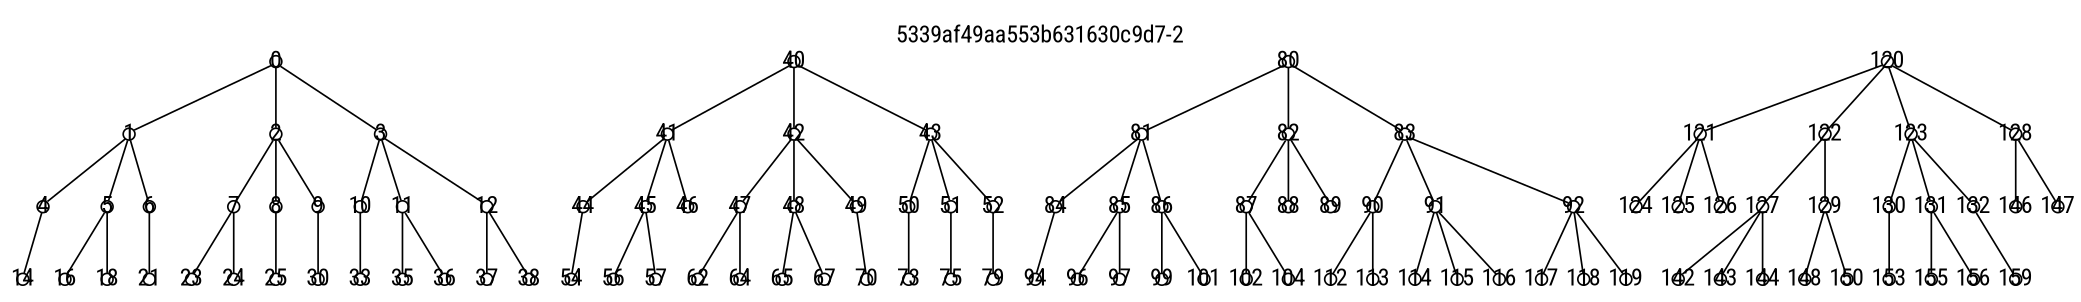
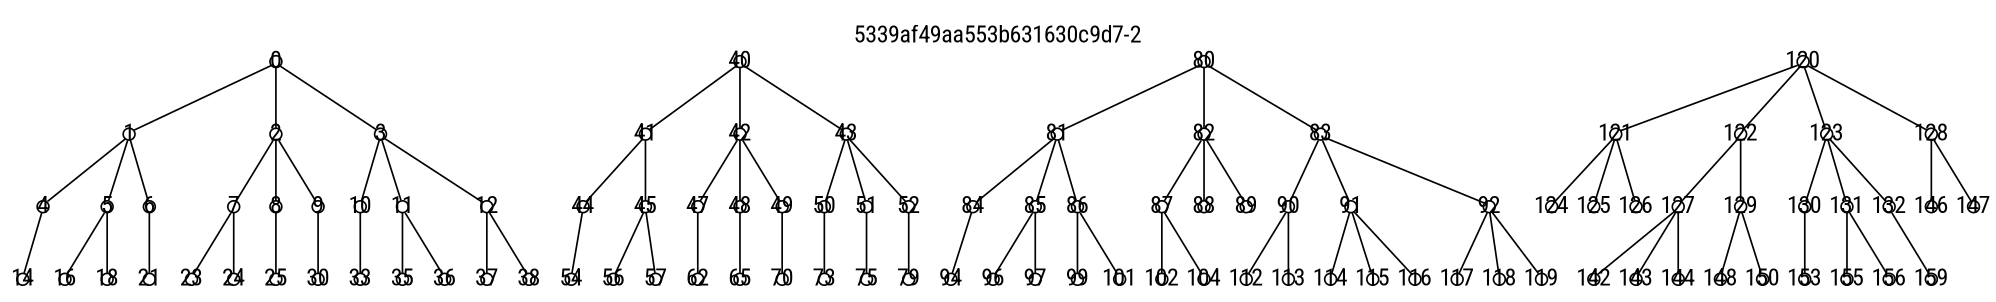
  strict graph {
    fontname="Roboto Condensed"
    label="5339af49aa553b631630c9d7-2"
    labelloc=t
    node [fixedsize=true fontname="Roboto Condensed" shape=circle]
    edge [fontname="Roboto Condensed"]
    0 [height=0.1 width=0.1]
    1 [height=0.1 width=0.1]
    2 [height=0.1 width=0.1]
    3 [height=0.1 width=0.1]
    4 [height=0.1 width=0.1]
    5 [height=0.1 width=0.1]
    6 [height=0.1 width=0.1]
    7 [height=0.1 width=0.1]
    8 [height=0.1 width=0.1]
    9 [height=0.1 width=0.1]
    10 [height=0.1 width=0.1]
    11 [height=0.1 width=0.1]
    12 [height=0.1 width=0.1]
    14 [height=0.1 width=0.1]
    16 [height=0.1 width=0.1]
    18 [height=0.1 width=0.1]
    21 [height=0.1 width=0.1]
    23 [height=0.1 width=0.1]
    24 [height=0.1 width=0.1]
    25 [height=0.1 width=0.1]
    30 [height=0.1 width=0.1]
    33 [height=0.1 width=0.1]
    35 [height=0.1 width=0.1]
    36 [height=0.1 width=0.1]
    37 [height=0.1 width=0.1]
    38 [height=0.1 width=0.1]
    40 [height=0.1 width=0.1]
    41 [height=0.1 width=0.1]
    42 [height=0.1 width=0.1]
    43 [height=0.1 width=0.1]
    44 [height=0.1 width=0.1]
    45 [height=0.1 width=0.1]
-   46 [height=0.1 width=0.1]
    47 [height=0.1 width=0.1]
    48 [height=0.1 width=0.1]
    49 [height=0.1 width=0.1]
    50 [height=0.1 width=0.1]
    51 [height=0.1 width=0.1]
    52 [height=0.1 width=0.1]
    54 [height=0.1 width=0.1]
    56 [height=0.1 width=0.1]
    57 [height=0.1 width=0.1]
    62 [height=0.1 width=0.1]
-   64 [height=0.1 width=0.1]
    65 [height=0.1 width=0.1]
-   67 [height=0.1 width=0.1]
    70 [height=0.1 width=0.1]
    73 [height=0.1 width=0.1]
    75 [height=0.1 width=0.1]
    79 [height=0.1 width=0.1]
    80 [height=0.1 width=0.1]
    81 [height=0.1 width=0.1]
    82 [height=0.1 width=0.1]
    83 [height=0.1 width=0.1]
    84 [height=0.1 width=0.1]
    85 [height=0.1 width=0.1]
    86 [height=0.1 width=0.1]
    87 [height=0.1 width=0.1]
    88 [height=0.1 width=0.1]
    89 [height=0.1 width=0.1]
    90 [height=0.1 width=0.1]
    91 [height=0.1 width=0.1]
    92 [height=0.1 width=0.1]
    94 [height=0.1 width=0.1]
    96 [height=0.1 width=0.1]
    97 [height=0.1 width=0.1]
    99 [height=0.1 width=0.1]
    101 [height=0.1 width=0.1]
    102 [height=0.1 width=0.1]
    104 [height=0.1 width=0.1]
    112 [height=0.1 width=0.1]
    113 [height=0.1 width=0.1]
    114 [height=0.1 width=0.1]
    115 [height=0.1 width=0.1]
    116 [height=0.1 width=0.1]
    117 [height=0.1 width=0.1]
    118 [height=0.1 width=0.1]
    119 [height=0.1 width=0.1]
    120 [height=0.1 width=0.1]
    121 [height=0.1 width=0.1]
    122 [height=0.1 width=0.1]
    123 [height=0.1 width=0.1]
    128 [height=0.1 width=0.1]
    124 [height=0.1 width=0.1]
    125 [height=0.1 width=0.1]
    126 [height=0.1 width=0.1]
    127 [height=0.1 width=0.1]
    129 [height=0.1 width=0.1]
    130 [height=0.1 width=0.1]
    131 [height=0.1 width=0.1]
    132 [height=0.1 width=0.1]
    142 [height=0.1 width=0.1]
    143 [height=0.1 width=0.1]
    144 [height=0.1 width=0.1]
    146 [height=0.1 width=0.1]
    147 [height=0.1 width=0.1]
    148 [height=0.1 width=0.1]
    150 [height=0.1 width=0.1]
    153 [height=0.1 width=0.1]
    155 [height=0.1 width=0.1]
    156 [height=0.1 width=0.1]
    159 [height=0.1 width=0.1]
    0 -- 1
    0 -- 2
    0 -- 3
    1 -- 4
    1 -- 5
    1 -- 6
    2 -- 7
    2 -- 8
    2 -- 9
    3 -- 10
    3 -- 11
    3 -- 12
    4 -- 14
    5 -- 16
    5 -- 18
    6 -- 21
    7 -- 23
    7 -- 24
    8 -- 25
    9 -- 30
    10 -- 33
    11 -- 35
    11 -- 36
    12 -- 37
    12 -- 38
    40 -- 41
    40 -- 42
    40 -- 43
    41 -- 44
    41 -- 45
-   41 -- 46
    42 -- 47
    42 -- 48
    42 -- 49
    43 -- 50
    43 -- 51
    43 -- 52
    44 -- 54
    45 -- 56
    45 -- 57
    47 -- 62
-   47 -- 64
    48 -- 65
-   48 -- 67
    49 -- 70
    50 -- 73
    51 -- 75
    52 -- 79
    80 -- 81
    80 -- 82
    80 -- 83
    81 -- 84
    81 -- 85
    81 -- 86
    82 -- 87
    82 -- 88
    82 -- 89
    83 -- 90
    83 -- 91
    83 -- 92
    84 -- 94
    85 -- 96
    85 -- 97
    86 -- 99
    86 -- 101
    87 -- 102
    87 -- 104
    90 -- 112
    90 -- 113
    91 -- 114
    91 -- 115
    91 -- 116
    92 -- 117
    92 -- 118
    92 -- 119
    120 -- 121
    120 -- 122
    120 -- 123
    120 -- 128
    121 -- 124
    121 -- 125
    121 -- 126
    122 -- 127
    122 -- 129
    123 -- 130
    123 -- 131
    123 -- 132
    128 -- 146
    128 -- 147
    127 -- 142
    127 -- 143
    127 -- 144
    129 -- 148
    129 -- 150
    130 -- 153
    131 -- 155
    131 -- 156
    132 -- 159
  }
